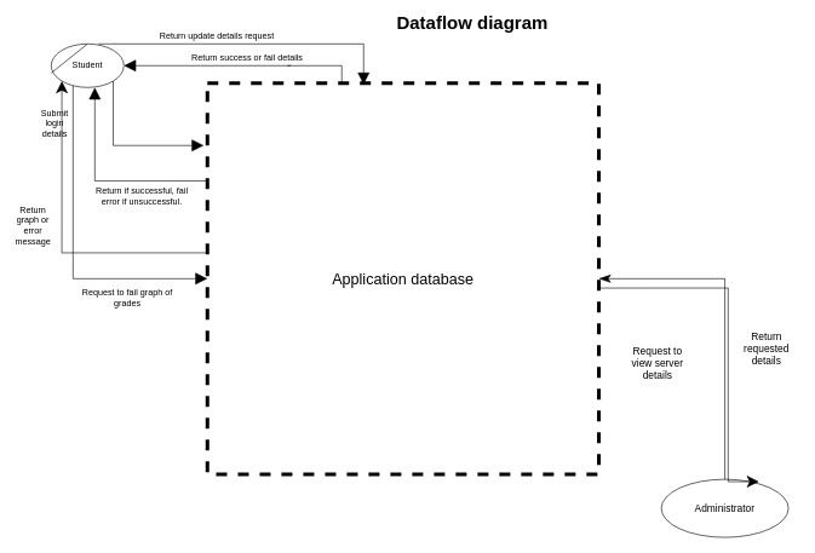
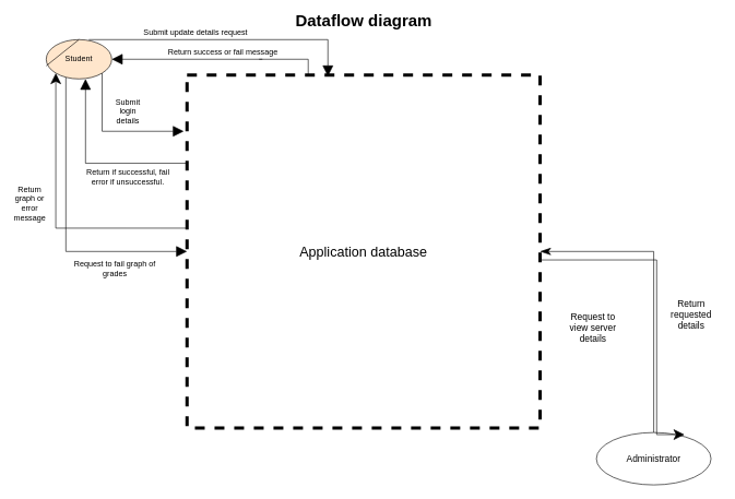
  <mxCell id="0" />
  <mxCell id="1" parent="0" />
  <mxCell id="2" style="edgeStyle=orthogonalEdgeStyle;rounded=0;orthogonalLoop=1;jettySize=auto;html=1;exitX=1;exitY=1;exitDx=0;exitDy=0;endArrow=block;endFill=1;startSize=14;endSize=14;sourcePerimeterSpacing=8;targetPerimeterSpacing=8;elbow=vertical;" parent="1" source="15" edge="1"><mxGeometry relative="1" as="geometry"><mxPoint x="280" y="200" as="targetPoint" /><Array as="points"><mxPoint x="155" y="200" /></Array></mxGeometry></mxCell>
  <mxCell id="3" style="edgeStyle=orthogonalEdgeStyle;rounded=0;orthogonalLoop=1;jettySize=auto;html=1;exitX=1;exitY=0.5;exitDx=0;exitDy=0;startArrow=none;startFill=1;endArrow=none;endFill=0;startSize=14;endSize=14;targetPerimeterSpacing=8;entryX=0.325;entryY=0.011;entryDx=0;entryDy=0;entryPerimeter=0;" edge="1" parent="1" target="5"><mxGeometry relative="1" as="geometry"><mxPoint x="470" y="90" as="targetPoint" /><mxPoint x="395" y="90" as="sourcePoint" /><Array as="points"><mxPoint x="470" y="90" /><mxPoint x="470" y="120" /></Array></mxGeometry></mxCell>
  <mxCell id="4" style="edgeStyle=orthogonalEdgeStyle;rounded=0;orthogonalLoop=1;jettySize=auto;html=1;entryX=0.002;entryY=0.434;entryDx=0;entryDy=0;entryPerimeter=0;startArrow=classic;startFill=1;endArrow=none;endFill=0;startSize=14;endSize=14;sourcePerimeterSpacing=8;targetPerimeterSpacing=8;exitX=0;exitY=1;exitDx=0;exitDy=0;" edge="1" parent="1" source="15" target="5"><mxGeometry relative="1" as="geometry"><mxPoint x="90" y="100" as="sourcePoint" /><Array as="points"><mxPoint x="85" y="348" /></Array></mxGeometry></mxCell>
  <mxCell id="5" value="&lt;font style=&quot;font-size: 21px&quot;&gt;Application database&lt;/font&gt;" style="whiteSpace=wrap;html=1;aspect=fixed;shadow=0;sketch=0;hachureGap=4;pointerEvents=0;dashed=1;strokeWidth=5;gradientColor=#ffffff;" parent="1" vertex="1"><mxGeometry x="285" y="114" width="539" height="539" as="geometry" /></mxCell>
  <mxCell id="6" style="edgeStyle=orthogonalEdgeStyle;rounded=0;orthogonalLoop=1;jettySize=auto;html=1;exitX=0.6;exitY=1;exitDx=0;exitDy=0;endArrow=none;endFill=0;startSize=14;endSize=14;sourcePerimeterSpacing=8;targetPerimeterSpacing=8;elbow=vertical;exitPerimeter=0;startArrow=block;startFill=1;" parent="1" source="15" edge="1"><mxGeometry relative="1" as="geometry"><mxPoint x="160.496" y="159.999" as="sourcePoint" /><mxPoint x="285" y="248.87" as="targetPoint" /><Array as="points"><mxPoint x="130" y="249" /></Array></mxGeometry></mxCell>
- <mxCell id="7" value="&lt;font size=&quot;1&quot;&gt;&lt;b style=&quot;font-size: 25px&quot;&gt;Dataflow diagram&lt;/b&gt;&lt;/font&gt;" style="text;html=1;strokeColor=none;fillColor=none;align=center;verticalAlign=middle;whiteSpace=wrap;rounded=0;shadow=0;dashed=1;sketch=0;hachureGap=4;pointerEvents=0;" parent="1" vertex="1"><mxGeometry x="440" y="20" width="420" height="20" as="geometry" /></mxCell>
- <mxCell id="8" value="Submit login details" style="text;html=1;strokeColor=none;fillColor=none;align=center;verticalAlign=middle;whiteSpace=wrap;rounded=0;hachureGap=4;pointerEvents=0;" vertex="1" parent="1"><mxGeometry x="45" y="160" width="60" height="20" as="geometry" /></mxCell>
+ <mxCell id="7" value="&lt;font size=&quot;1&quot;&gt;&lt;b style=&quot;font-size: 25px&quot;&gt;Dataflow diagram&lt;/b&gt;&lt;/font&gt;" style="text;html=1;strokeColor=none;fillColor=none;align=center;verticalAlign=middle;whiteSpace=wrap;rounded=0;shadow=0;dashed=1;sketch=0;hachureGap=4;pointerEvents=0;" parent="1" vertex="1"><mxGeometry x="345" y="20" width="420" height="20" as="geometry" /></mxCell>
+ <mxCell id="8" value="Submit login details" style="text;html=1;strokeColor=none;fillColor=none;align=center;verticalAlign=middle;whiteSpace=wrap;rounded=0;hachureGap=4;pointerEvents=0;" vertex="1" parent="1"><mxGeometry x="165" y="160" width="60" height="20" as="geometry" /></mxCell>
  <mxCell id="9" value="Return if successful, fail error if unsuccessful." style="text;html=1;strokeColor=none;fillColor=none;align=center;verticalAlign=middle;whiteSpace=wrap;rounded=0;hachureGap=4;pointerEvents=0;" vertex="1" parent="1"><mxGeometry x="120" y="260" width="150" height="20" as="geometry" /></mxCell>
  <mxCell id="10" style="edgeStyle=orthogonalEdgeStyle;rounded=0;orthogonalLoop=1;jettySize=auto;html=1;exitX=0.65;exitY=0;exitDx=0;exitDy=0;startArrow=none;startFill=0;endArrow=block;endFill=1;startSize=14;endSize=14;sourcePerimeterSpacing=8;targetPerimeterSpacing=8;entryX=0.399;entryY=0.004;entryDx=0;entryDy=0;entryPerimeter=0;exitPerimeter=0;" edge="1" parent="1" source="15" target="5"><mxGeometry relative="1" as="geometry"><mxPoint x="500" y="105" as="targetPoint" /><mxPoint x="165" y="75.04" as="sourcePoint" /><Array as="points"><mxPoint x="500" y="60" /></Array></mxGeometry></mxCell>
  <mxCell id="11" value="" style="edgeStyle=orthogonalEdgeStyle;rounded=0;orthogonalLoop=1;jettySize=auto;html=1;exitX=1;exitY=0.5;exitDx=0;exitDy=0;startArrow=block;startFill=1;endArrow=none;endFill=0;startSize=14;endSize=14;sourcePerimeterSpacing=8;" edge="1" parent="1" source="15"><mxGeometry relative="1" as="geometry"><mxPoint x="400" y="90" as="targetPoint" /><mxPoint x="170" y="90" as="sourcePoint" /><Array as="points"><mxPoint x="263" y="90" /></Array></mxGeometry></mxCell>
- <mxCell id="12" value="Return success or fail details" style="text;html=1;strokeColor=none;fillColor=none;align=center;verticalAlign=middle;whiteSpace=wrap;rounded=0;hachureGap=4;pointerEvents=0;" vertex="1" parent="1"><mxGeometry x="240" y="70" width="200" height="20" as="geometry" /></mxCell>
- <mxCell id="13" value="Return update details request&amp;nbsp;" style="text;html=1;strokeColor=none;fillColor=none;align=center;verticalAlign=middle;whiteSpace=wrap;rounded=0;hachureGap=4;pointerEvents=0;" vertex="1" parent="1"><mxGeometry x="200" y="40" width="200" height="20" as="geometry" /></mxCell>
+ <mxCell id="12" value="Return success or fail message" style="text;html=1;strokeColor=none;fillColor=none;align=center;verticalAlign=middle;whiteSpace=wrap;rounded=0;hachureGap=4;pointerEvents=0;" vertex="1" parent="1"><mxGeometry x="240" y="70" width="200" height="20" as="geometry" /></mxCell>
+ <mxCell id="13" value="Submit update details request&amp;nbsp;" style="text;html=1;strokeColor=none;fillColor=none;align=center;verticalAlign=middle;whiteSpace=wrap;rounded=0;hachureGap=4;pointerEvents=0;" vertex="1" parent="1"><mxGeometry x="200" y="40" width="200" height="20" as="geometry" /></mxCell>
  <mxCell id="14" style="edgeStyle=orthogonalEdgeStyle;rounded=0;orthogonalLoop=1;jettySize=auto;html=1;entryX=0;entryY=0.5;entryDx=0;entryDy=0;startArrow=classic;startFill=1;endArrow=block;endFill=1;startSize=14;endSize=14;sourcePerimeterSpacing=8;targetPerimeterSpacing=8;" edge="1" parent="1" target="5"><mxGeometry relative="1" as="geometry"><mxPoint x="95" y="100" as="sourcePoint" /><mxPoint x="296.078" y="357.926" as="targetPoint" /><Array as="points"><mxPoint x="95" y="100" /><mxPoint x="100" y="100" /><mxPoint x="100" y="384" /></Array></mxGeometry></mxCell>
- <mxCell id="15" value="Student" style="ellipse;whiteSpace=wrap;html=1;align=center;hachureGap=4;pointerEvents=0;shadow=0;sketch=0;" parent="1" vertex="1"><mxGeometry x="70" y="60" width="100" height="60" as="geometry" /></mxCell>
+ <mxCell id="15" value="Student" style="ellipse;whiteSpace=wrap;html=1;align=center;hachureGap=4;pointerEvents=0;shadow=0;sketch=0;fillColor=#ffe6cc;" parent="1" vertex="1"><mxGeometry x="70" y="60" width="100" height="60" as="geometry" /></mxCell>
  <mxCell id="16" value="" style="endArrow=none;html=1;startSize=14;endSize=14;sourcePerimeterSpacing=8;targetPerimeterSpacing=8;entryX=0.5;entryY=0;entryDx=0;entryDy=0;" edge="1" parent="1" target="15"><mxGeometry width="50" height="50" relative="1" as="geometry"><mxPoint x="70" y="100" as="sourcePoint" /><mxPoint x="120" y="50" as="targetPoint" /></mxGeometry></mxCell>
  <mxCell id="17" value="Return graph or error message" style="text;html=1;strokeColor=none;fillColor=none;align=center;verticalAlign=middle;whiteSpace=wrap;rounded=0;hachureGap=4;pointerEvents=0;" vertex="1" parent="1"><mxGeometry x="20" y="280" width="50" height="60" as="geometry" /></mxCell>
  <mxCell id="18" value="Request to fail graph of grades" style="text;html=1;strokeColor=none;fillColor=none;align=center;verticalAlign=middle;whiteSpace=wrap;rounded=0;hachureGap=4;pointerEvents=0;" vertex="1" parent="1"><mxGeometry x="100" y="400" width="150" height="20" as="geometry" /></mxCell>
  <mxCell id="19" style="edgeStyle=orthogonalEdgeStyle;rounded=0;orthogonalLoop=1;jettySize=auto;html=1;exitX=0.5;exitY=0;exitDx=0;exitDy=0;entryX=1;entryY=0.5;entryDx=0;entryDy=0;startArrow=none;startFill=0;endArrow=classicThin;endFill=1;startSize=14;endSize=14;sourcePerimeterSpacing=8;targetPerimeterSpacing=8;" edge="1" parent="1" source="20" target="5"><mxGeometry relative="1" as="geometry" /></mxCell>
  <mxCell id="20" value="&lt;font style=&quot;font-size: 14px&quot;&gt;Administrator&lt;/font&gt;" style="ellipse;whiteSpace=wrap;html=1;hachureGap=4;pointerEvents=0;" vertex="1" parent="1"><mxGeometry x="910" y="660" width="175" height="80" as="geometry" /></mxCell>
  <mxCell id="21" style="edgeStyle=orthogonalEdgeStyle;rounded=0;orthogonalLoop=1;jettySize=auto;html=1;exitX=0.768;exitY=0.04;exitDx=0;exitDy=0;entryX=1.001;entryY=0.524;entryDx=0;entryDy=0;startArrow=classic;startFill=1;endArrow=none;endFill=0;startSize=14;endSize=14;sourcePerimeterSpacing=8;targetPerimeterSpacing=8;exitPerimeter=0;entryPerimeter=0;" edge="1" parent="1" source="20" target="5"><mxGeometry relative="1" as="geometry"><mxPoint x="980" y="670" as="sourcePoint" /><mxPoint x="834" y="393.5" as="targetPoint" /><Array as="points"><mxPoint x="1002" y="396" /></Array></mxGeometry></mxCell>
  <mxCell id="22" value="&lt;font style=&quot;font-size: 14px&quot;&gt;Request to view server details&lt;/font&gt;" style="text;html=1;strokeColor=none;fillColor=none;align=center;verticalAlign=middle;whiteSpace=wrap;rounded=0;hachureGap=4;pointerEvents=0;" vertex="1" parent="1"><mxGeometry x="860" y="490" width="90" height="20" as="geometry" /></mxCell>
  <mxCell id="23" value="&lt;font style=&quot;font-size: 14px&quot;&gt;Return requested details&lt;/font&gt;" style="text;html=1;strokeColor=none;fillColor=none;align=center;verticalAlign=middle;whiteSpace=wrap;rounded=0;hachureGap=4;pointerEvents=0;" vertex="1" parent="1"><mxGeometry x="1010" y="460" width="90" height="40" as="geometry" /></mxCell>
